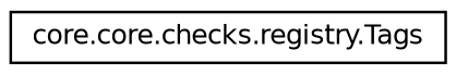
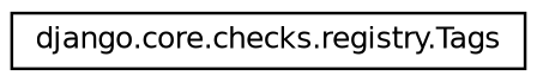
  digraph {
    rankdir=LR
-   n1 [color=black fillcolor=white fontname=Helvetica fontsize=10 height=0.2 label="core.core.checks.registry.Tags" shape=record style=filled width=0.4]
+   n1 [color=black fillcolor=white fontname=Helvetica fontsize=10 height=0.2 label="django.core.checks.registry.Tags" shape=record style=filled width=0.4]
  }
